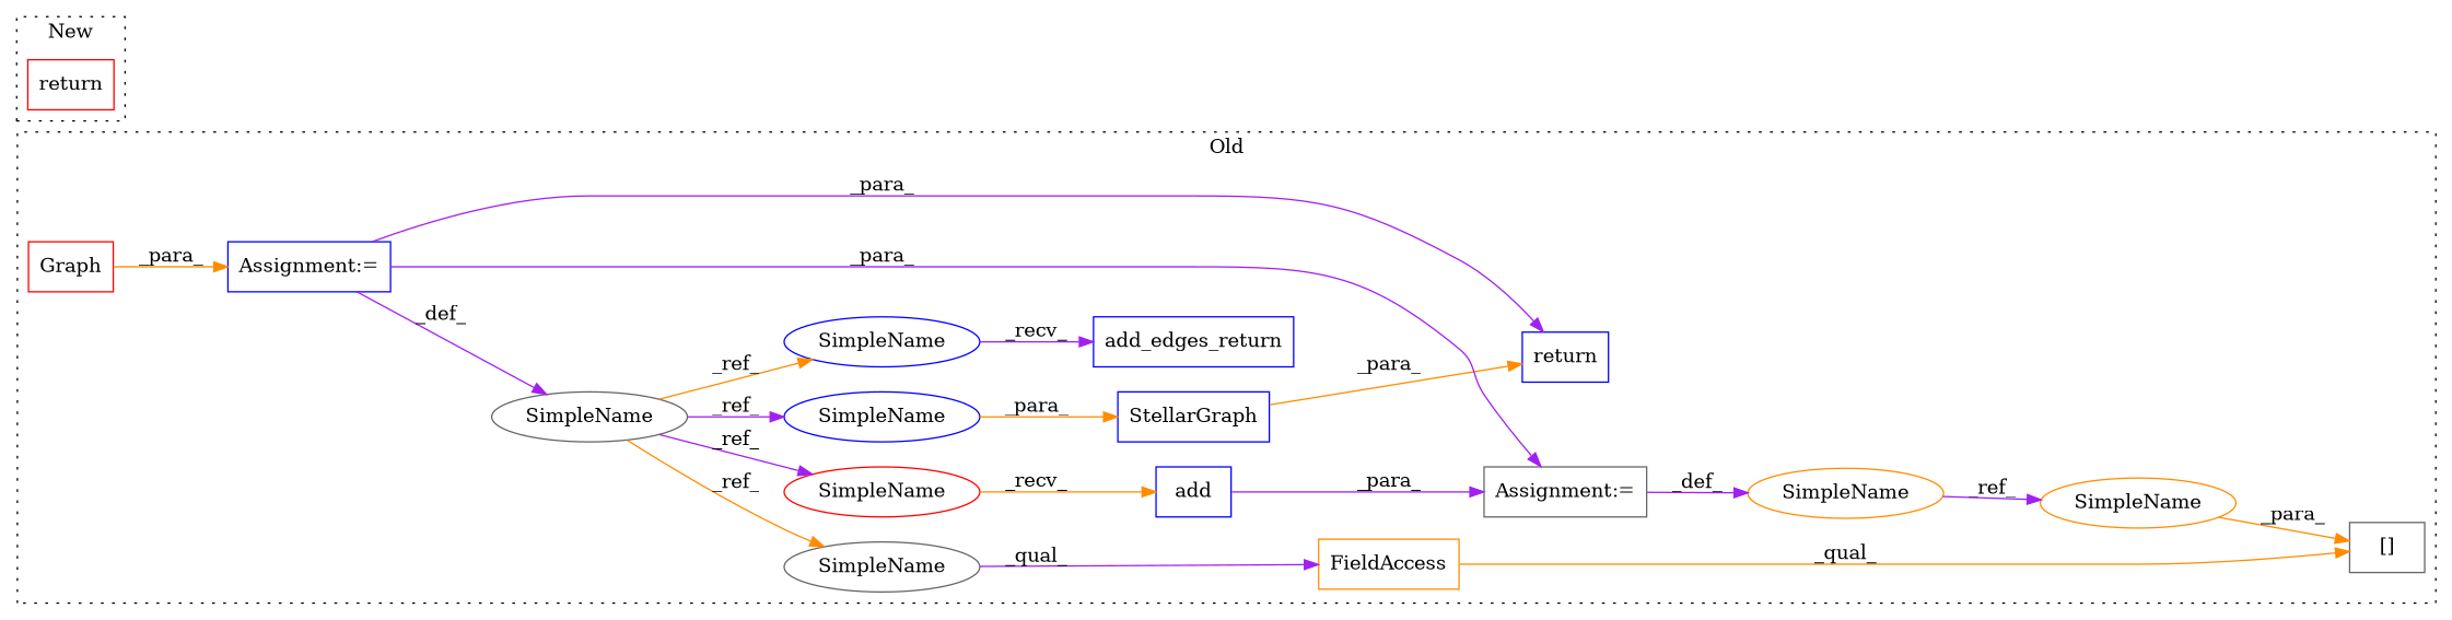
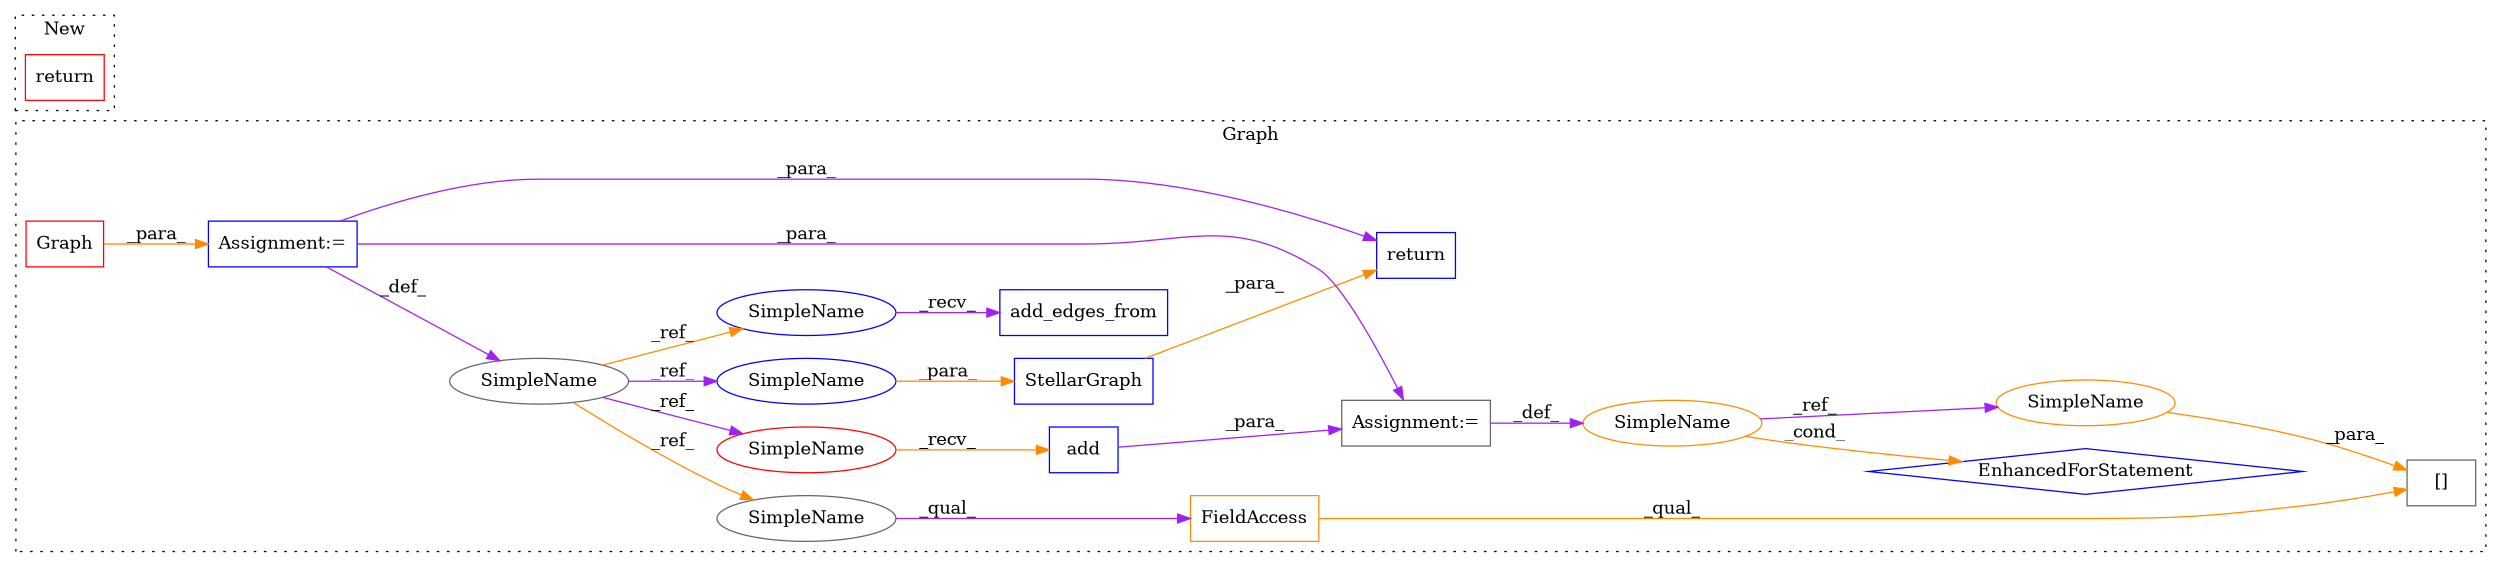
  digraph {
    rankdir=LR
    node [a=42 color=blue l=1 s="883,956" shape=box]
    edge [color=purple]
    n1 [a=32 l=7 label=add s=949]
    n2 [a=7 color=gray40 l="53,2" label="Assignment:="]
+   n3 [a=70 l="53,2" label=EnhancedForStatement shape=diamond]
    n4 [color=gray40 label=SimpleName s=266 shape=ellipse]
    n5 [a=32 l="13,1" label=StellarGraph s="1102,1116"]
    n6 [a=2 color=gray40 l="8,1" label="[]" s="1002,1014"]
    n7 [a=41 l=7 label=return s=1123]
    n8 [a=22 color=darkorange l=7 label=FieldAccess s=1002]
    n9 [color=darkorange l=4 label=SimpleName s=940 shape=ellipse]
    n10 [a=32 color=red l=7 label="Graph" s=277]
-   n11 [a=32 l="15,1" label=add_edges_return s="831,851"]
+   n11 [a=32 l="15,1" label=add_edges_from s="831,851"]
    n12 [a=7 label="Assignment:=" s=267]
    n13 [label=SimpleName s=829 shape=ellipse]
    n14 [color=gray40 label=SimpleName s=1002 shape=ellipse]
    n15 [color=red label=SimpleName s=947 shape=ellipse]
    n16 [label=SimpleName s=1115 shape=ellipse]
    n17 [color=darkorange l=4 label=SimpleName s=1010 shape=ellipse]
    n18 [a=41 color=red l=7 label=return s=962]
    subgraph cluster_1 {
-     label=Old
+     label="Graph"
      style=dotted
      n1
      n2
+     n3
      n4
      n5
      n6
      n7
      n8
      n9
      n10
      n11
      n12
      n13
      n14
      n15
      n16
      n17
    }
    subgraph cluster_2 {
      label=New
      style=dotted
      n18
    }
    n1 -> n2 [label=_para_]
    n2 -> n9 [label=_def_]
    n4 -> n13 [color=darkorange label=_ref_]
    n4 -> n14 [color=darkorange label=_ref_]
    n4 -> n15 [label=_ref_]
    n4 -> n16 [label=_ref_]
    n5 -> n7 [color=darkorange label=_para_]
    n8 -> n6 [color=darkorange label=_qual_]
+   n9 -> n3 [color=darkorange label=_cond_]
    n9 -> n17 [label=_ref_]
    n10 -> n12 [color=darkorange label=_para_]
    n12 -> n2 [label=_para_]
    n12 -> n4 [label=_def_]
    n12 -> n7 [label=_para_]
    n13 -> n11 [label=_recv_]
    n14 -> n8 [label=_qual_]
    n15 -> n1 [color=darkorange label=_recv_]
    n16 -> n5 [color=darkorange label=_para_]
    n17 -> n6 [color=darkorange label=_para_]
  }
